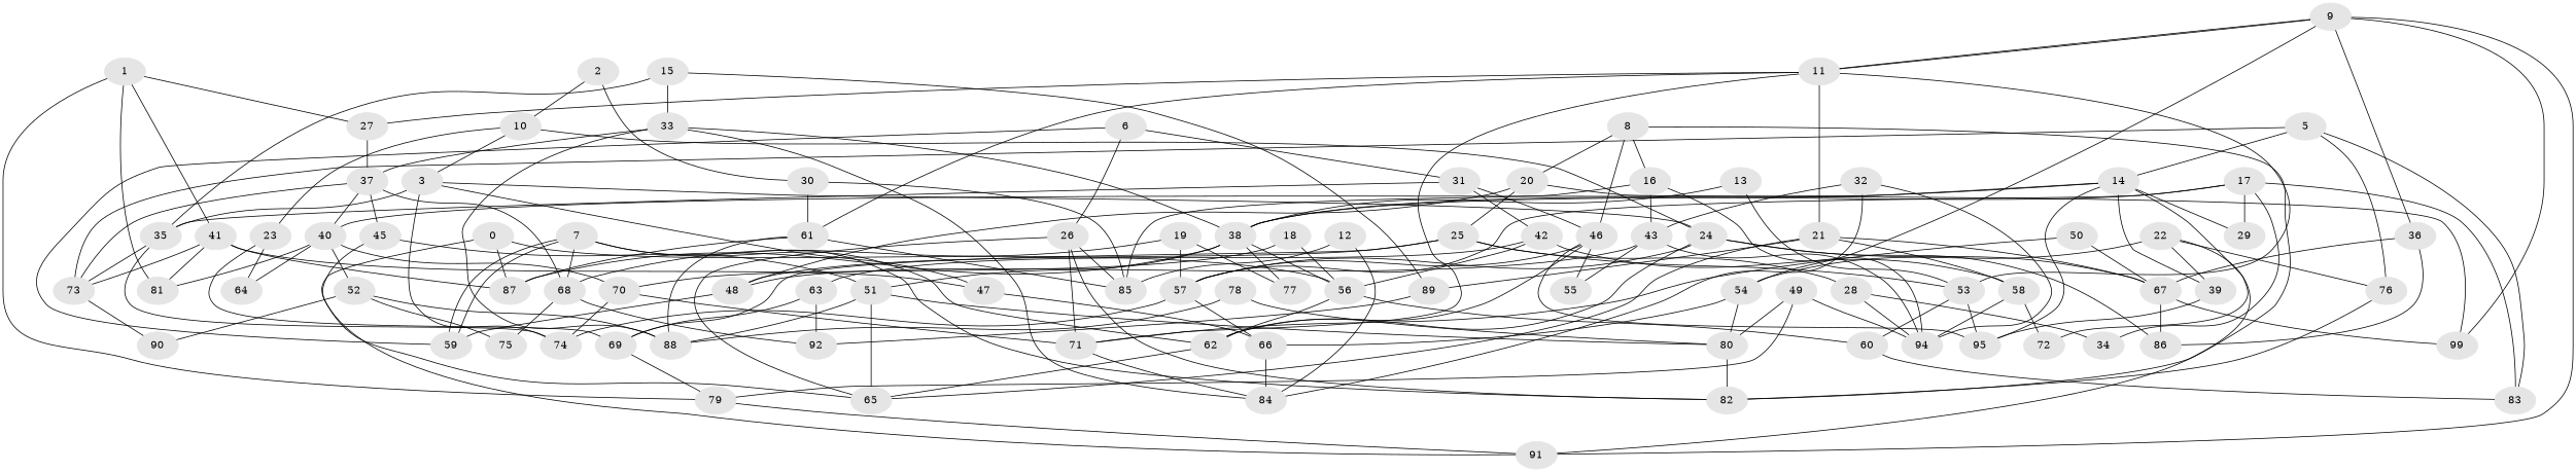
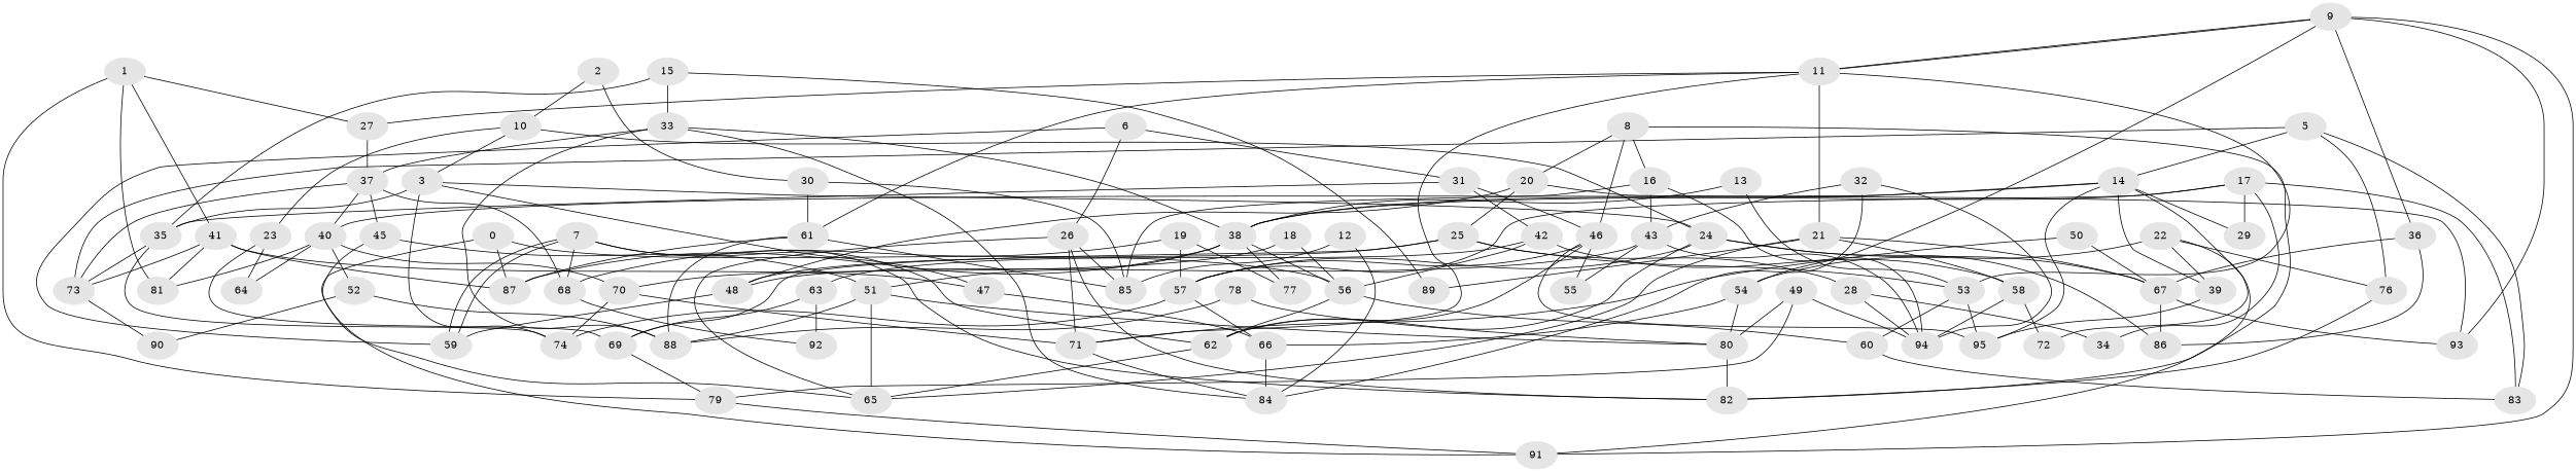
  graph {
    node [color=gray90 style=filled]
    1
    27
    41
    79
    81
    37
    47
    87
    73
    91
    2
    10
    30
    3
    24
    35
    74
    23
    61
    85
    62
    57
    67
    86
    66
    n26 [label=0]
    56
    60
    5
    14
    76
    83
    38
    29
    39
    40
    72
    95
    90
    82
    6
    26
    31
    59
    71
    65
    46
    42
    7
    68
-   75
    92
    8
    16
    20
    43
    94
-   93 [label=99]
+   93
    25
    48
    55
    9
    11
    36
    54
    21
    53
    80
    64
    69
    89
    58
    88
    84
    12
    13
    77
    51
    70
    52
    15
    33
    17
    34
    18
    19
    28
    22
    45
    63
    32
    50
    49
    78
    1 -- 27
    1 -- 41
    1 -- 79
    1 -- 81
    27 -- 37
    41 -- 81
    41 -- 47
    41 -- 87
    41 -- 73
    79 -- 91
    37 -- 73
    37 -- 40
    37 -- 68
    37 -- 45
    47 -- 66
    73 -- 90
    2 -- 10
    2 -- 30
    10 -- 3
    10 -- 24
    10 -- 23
    30 -- 61
    30 -- 85
    3 -- 47
    3 -- 24
    3 -- 35
    3 -- 74
    24 -- 62
    24 -- 57
    24 -- 67
    24 -- 86
    35 -- 73
    35 -- 74
    23 -- 64
    23 -- 69
    61 -- 87
    61 -- 85
    61 -- 88
    62 -- 65
    57 -- 74
    57 -- 66
    67 -- 86
    67 -- 93
    66 -- 84
    n26 -- 87
    n26 -- 91
    n26 -- 56
    56 -- 62
    56 -- 60
    60 -- 83
    5 -- 73
    5 -- 14
    5 -- 76
    5 -- 83
    14 -- 38
    14 -- 29
    14 -- 39
    14 -- 40
    14 -- 72
    14 -- 95
    76 -- 82
    38 -- 87
    38 -- 56
    38 -- 77
    38 -- 51
    39 -- 95
    40 -- 81
    40 -- 64
    40 -- 70
    40 -- 52
    6 -- 26
    6 -- 31
    6 -- 59
    26 -- 85
    26 -- 82
    26 -- 71
    26 -- 65
    31 -- 35
    31 -- 46
    31 -- 42
    71 -- 84
    46 -- 62
    46 -- 57
    46 -- 95
    46 -- 55
    42 -- 56
    42 -- 58
    42 -- 63
    7 -- 62
    7 -- 82
    7 -- 59
    7 -- 59
    7 -- 68
-   68 -- 75
    68 -- 92
    8 -- 82
    8 -- 46
    8 -- 16
    8 -- 20
    16 -- 85
    16 -- 43
    16 -- 94
    20 -- 93
    20 -- 25
    20 -- 48
    43 -- 94
    43 -- 48
    43 -- 55
    25 -- 48
    25 -- 53
    25 -- 69
    25 -- 28
    48 -- 59
    9 -- 91
    9 -- 93
    9 -- 11
    9 -- 11
    9 -- 36
    9 -- 54
    11 -- 27
    11 -- 61
    11 -- 71
    11 -- 21
    11 -- 53
    36 -- 67
    36 -- 86
    54 -- 66
    54 -- 80
    21 -- 67
    21 -- 65
    21 -- 89
    21 -- 58
    53 -- 60
    53 -- 95
    80 -- 82
    69 -- 79
-   89 -- 92
    58 -- 72
    58 -- 94
    12 -- 85
    12 -- 84
    13 -- 38
    13 -- 53
    51 -- 65
    51 -- 80
    51 -- 88
    70 -- 74
    70 -- 71
    52 -- 90
-   52 -- 75
    52 -- 88
    15 -- 35
    15 -- 89
    15 -- 33
    33 -- 37
    33 -- 38
    33 -- 88
    33 -- 84
    17 -- 57
    17 -- 83
    17 -- 38
    17 -- 29
    17 -- 34
    18 -- 56
    18 -- 70
    19 -- 57
    19 -- 68
    19 -- 77
    28 -- 94
    28 -- 34
    22 -- 91
    22 -- 76
    22 -- 39
    22 -- 54
    45 -- 65
    45 -- 51
    63 -- 92
    63 -- 69
    32 -- 43
    32 -- 94
    32 -- 84
    50 -- 67
    50 -- 71
    49 -- 79
    49 -- 94
    49 -- 80
    78 -- 80
    78 -- 88
  }
